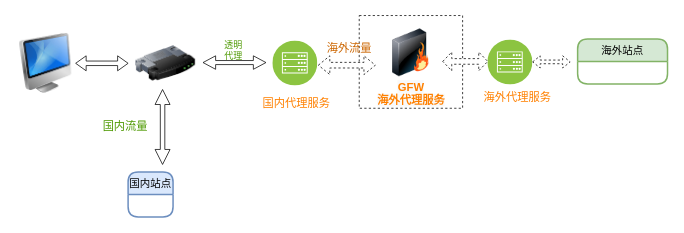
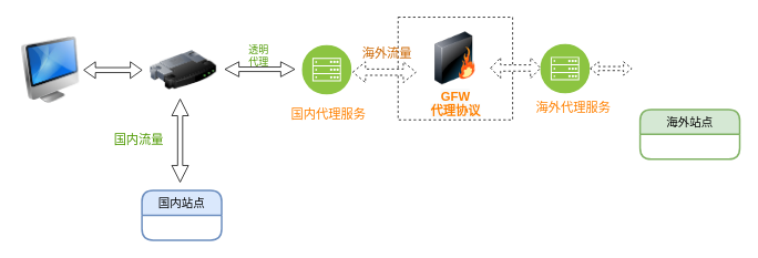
  <mxCell id="0" />
  <mxCell id="1" parent="0" />
  <mxCell id="2" value="" style="image;html=1;image=img/lib/clip_art/computers/iMac_128x128.png" vertex="1" parent="1"><mxGeometry x="20" y="44" width="80" height="80" as="geometry" /></mxCell>
  <mxCell id="3" value="" style="image;html=1;image=img/lib/clip_art/networking/Router_128x128.png" vertex="1" parent="1"><mxGeometry x="180" y="44" width="80" height="80" as="geometry" /></mxCell>
- <mxCell id="4" value="国内站点" style="swimlane;childLayout=stackLayout;horizontal=1;startSize=30;horizontalStack=0;rounded=1;fontSize=14;fontStyle=0;strokeWidth=2;resizeParent=0;resizeLast=1;shadow=0;dashed=0;align=center;fillColor=#dae8fc;strokeColor=#6c8ebf;" vertex="1" parent="1"><mxGeometry x="170" y="229" width="60" height="60" as="geometry" /></mxCell>
- <mxCell id="5" value="海外站点" style="swimlane;childLayout=stackLayout;horizontal=1;startSize=30;horizontalStack=0;rounded=1;fontSize=14;fontStyle=0;strokeWidth=2;resizeParent=0;resizeLast=1;shadow=0;dashed=0;align=center;fillColor=#d5e8d4;strokeColor=#82b366;verticalAlign=middle;" vertex="1" parent="1"><mxGeometry x="770" y="51.5" width="120" height="60" as="geometry" /></mxCell>
+ <mxCell id="4" value="国内站点" style="swimlane;childLayout=stackLayout;horizontal=1;startSize=30;horizontalStack=0;rounded=1;fontSize=14;fontStyle=0;strokeWidth=2;resizeParent=0;resizeLast=1;shadow=0;dashed=0;align=center;fillColor=#dae8fc;strokeColor=#6c8ebf;" vertex="1" parent="1"><mxGeometry x="170" y="229" width="96" height="60" as="geometry" /></mxCell>
+ <mxCell id="5" value="海外站点" style="swimlane;childLayout=stackLayout;horizontal=1;startSize=30;horizontalStack=0;rounded=1;fontSize=14;fontStyle=0;strokeWidth=2;resizeParent=0;resizeLast=1;shadow=0;dashed=0;align=center;fillColor=#d5e8d4;strokeColor=#82b366;verticalAlign=middle;" vertex="1" parent="1"><mxGeometry x="770" y="131.5" width="120" height="60" as="geometry" /></mxCell>
  <mxCell id="6" value="" style="shape=doubleArrow;whiteSpace=wrap;html=1;" vertex="1" parent="1"><mxGeometry x="270" y="74" width="84" height="18" as="geometry" /></mxCell>
  <mxCell id="7" value="" style="shape=doubleArrow;whiteSpace=wrap;html=1;" vertex="1" parent="1"><mxGeometry x="100" y="74" width="70" height="20" as="geometry" /></mxCell>
  <mxCell id="8" value="" style="shape=doubleArrow;whiteSpace=wrap;html=1;rotation=90;" vertex="1" parent="1"><mxGeometry x="166" y="159" width="100" height="20" as="geometry" /></mxCell>
  <mxCell id="9" value="透明代理" style="text;html=1;strokeColor=none;fillColor=none;align=center;verticalAlign=middle;whiteSpace=wrap;rounded=0;fontColor=#4D9900;" vertex="1" parent="1"><mxGeometry x="293" y="51.5" width="36" height="30.5" as="geometry" /></mxCell>
  <mxCell id="10" value="" style="aspect=fixed;perimeter=ellipsePerimeter;html=1;align=center;shadow=0;dashed=0;fontColor=#4277BB;labelBackgroundColor=#ffffff;fontSize=12;spacingTop=3;image;image=img/lib/ibm/infrastructure/mobile_backend.svg;verticalAlign=middle;" vertex="1" parent="1"><mxGeometry x="650" y="52.75" width="60" height="60" as="geometry" /></mxCell>
  <mxCell id="11" value="" style="aspect=fixed;perimeter=ellipsePerimeter;html=1;align=center;shadow=0;dashed=0;fontColor=#ffa500;labelBackgroundColor=#ffa500;fontSize=12;spacingTop=3;image;image=img/lib/ibm/infrastructure/mobile_backend.svg;verticalAlign=middle;" vertex="1" parent="1"><mxGeometry x="363" y="54" width="60" height="60" as="geometry" /></mxCell>
  <mxCell id="12" value="" style="verticalLabelPosition=bottom;verticalAlign=middle;html=1;shape=mxgraph.basic.rect;fillColor2=none;strokeWidth=1;size=20;indent=5;dashed=1;" vertex="1" parent="1"><mxGeometry x="478.5" y="20.25" width="138" height="123.75" as="geometry" /></mxCell>
  <mxCell id="13" value="" style="image;html=1;image=img/lib/clip_art/networking/Firewall_128x128.png;dashed=1;verticalAlign=middle;" vertex="1" parent="1"><mxGeometry x="510" y="38" width="75" height="63.75" as="geometry" /></mxCell>
- <mxCell id="14" value="&lt;font style=&quot;font-size: 15px&quot; color=&quot;#ff8000&quot;&gt;&lt;span style=&quot;font-family: helvetica; font-style: normal; font-weight: 700; letter-spacing: normal; text-indent: 0px; text-transform: none; word-spacing: 0px; background-color: rgb(248, 249, 250); display: inline; float: none;&quot;&gt;GFW&lt;/span&gt;&lt;br style=&quot;font-family: helvetica; font-style: normal; font-weight: 700; letter-spacing: normal; text-indent: 0px; text-transform: none; word-spacing: 0px; background-color: rgb(248, 249, 250);&quot;&gt;&lt;span style=&quot;font-family: helvetica; font-style: normal; font-weight: 700; letter-spacing: normal; text-indent: 0px; text-transform: none; word-spacing: 0px; background-color: rgb(248, 249, 250); display: inline; float: none;&quot;&gt;海外代理服务&lt;/span&gt;&lt;/font&gt;" style="text;whiteSpace=wrap;html=1;align=center;verticalAlign=middle;" vertex="1" parent="1"><mxGeometry x="487.5" y="99" width="120" height="50" as="geometry" /></mxCell>
+ <mxCell id="14" value="&lt;font style=&quot;font-size: 15px&quot; color=&quot;#ff8000&quot;&gt;&lt;span style=&quot;font-family: helvetica; font-style: normal; font-weight: 700; letter-spacing: normal; text-indent: 0px; text-transform: none; word-spacing: 0px; background-color: rgb(248, 249, 250); display: inline; float: none;&quot;&gt;GFW&lt;/span&gt;&lt;br style=&quot;font-family: helvetica; font-style: normal; font-weight: 700; letter-spacing: normal; text-indent: 0px; text-transform: none; word-spacing: 0px; background-color: rgb(248, 249, 250);&quot;&gt;&lt;span style=&quot;font-family: helvetica; font-style: normal; font-weight: 700; letter-spacing: normal; text-indent: 0px; text-transform: none; word-spacing: 0px; background-color: rgb(248, 249, 250); display: inline; float: none;&quot;&gt;代理协议&lt;/span&gt;&lt;/font&gt;" style="text;whiteSpace=wrap;html=1;align=center;verticalAlign=middle;" vertex="1" parent="1"><mxGeometry x="487.5" y="99" width="120" height="50" as="geometry" /></mxCell>
  <mxCell id="15" value="" style="shape=doubleArrow;whiteSpace=wrap;html=1;dashed=1;fontSize=15;fontColor=#FF8000;align=center;verticalAlign=middle;" vertex="1" parent="1"><mxGeometry x="424" y="74" width="76" height="25" as="geometry" /></mxCell>
  <mxCell id="16" value="" style="shape=doubleArrow;whiteSpace=wrap;html=1;dashed=1;fontSize=15;fontColor=#FF8000;align=center;verticalAlign=middle;" vertex="1" parent="1"><mxGeometry x="590" y="69" width="60" height="25" as="geometry" /></mxCell>
  <mxCell id="17" value="" style="shape=doubleArrow;whiteSpace=wrap;html=1;dashed=1;fontSize=15;fontColor=#FF8000;align=center;verticalAlign=middle;" vertex="1" parent="1"><mxGeometry x="710" y="74" width="50" height="16.25" as="geometry" /></mxCell>
  <mxCell id="18" value="国内代理服务" style="whiteSpace=wrap;html=1;dashed=1;fontSize=15;fontColor=#FF8000;align=center;verticalAlign=middle;strokeColor=none;fillColor=none;" vertex="1" parent="1"><mxGeometry x="345" y="107" width="100" height="60" as="geometry" /></mxCell>
  <mxCell id="19" value="海外代理服务" style="whiteSpace=wrap;html=1;dashed=1;fontSize=15;fontColor=#FF8000;align=center;verticalAlign=middle;strokeColor=none;fillColor=none;" vertex="1" parent="1"><mxGeometry x="640" y="99" width="100" height="60" as="geometry" /></mxCell>
  <mxCell id="20" value="国内流量" style="text;html=1;align=center;verticalAlign=middle;resizable=0;points=[];autosize=1;strokeColor=none;fillColor=none;fontSize=15;fontColor=#4D9900;" vertex="1" parent="1"><mxGeometry x="131" y="157" width="70" height="22" as="geometry" /></mxCell>
  <mxCell id="21" value="海外流量" style="text;html=1;align=center;verticalAlign=middle;resizable=0;points=[];autosize=1;strokeColor=none;fillColor=none;fontSize=15;fontColor=#CC6600;" vertex="1" parent="1"><mxGeometry x="430" y="51.5" width="70" height="22" as="geometry" /></mxCell>
